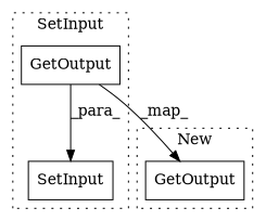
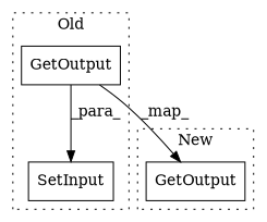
  digraph {
    node [a=32 l=11 shape=box]
    n1 [label=GetOutput s=736]
    n2 [l="9,1" label=SetInput s="720,747"]
    n3 [label=GetOutput s=762]
    subgraph cluster_1 {
-     label=SetInput
+     label=Old
      style=dotted
      n1
      n2
    }
    subgraph cluster_2 {
      label=New
      style=dotted
      n3
    }
    n1 -> n2 [label=_para_]
    n1 -> n3 [label=_map_]
  }
